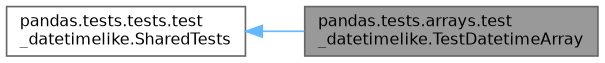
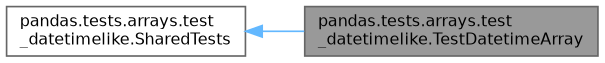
  digraph {
    rankdir=LR
    node [color=gray40 fontname=Helvetica fontsize=10 shape=box style=filled]
    n1 [fillcolor=grey60 fontcolor=black height=0.2 label="pandas.tests.arrays.test\l_datetimelike.TestDatetimeArray" width=0.4]
-   n2 [fillcolor=white height=0.2 label="pandas.tests.tests.test\l_datetimelike.SharedTests" width=0.4]
+   n2 [fillcolor=white height=0.2 label="pandas.tests.arrays.test\l_datetimelike.SharedTests" width=0.4]
    n2 -> n1 [color=steelblue1 dir=back fontname=Helvetica fontsize=10 labelfontname=Helvetica labelfontsize=10 style=solid]
  }
